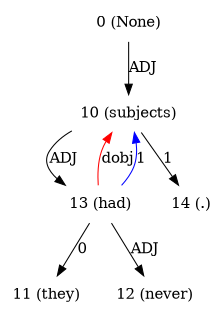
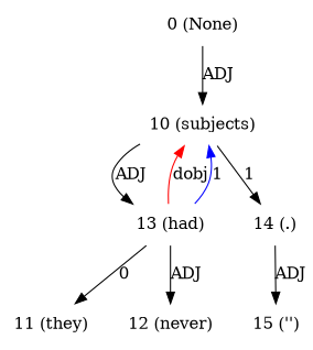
  digraph {
    node [shape=plaintext]
    edge [dir=forward]
    n1 [label="0 (None)"]
    n2 [label="10 (subjects)"]
    n3 [label="13 (had)"]
    n4 [label="14 (.)"]
    n5 [label="11 (they)"]
    n6 [label="12 (never)"]
+   n7 [label="15 ('')"]
    n1 -> n2 [label=ADJ]
    n2 -> n3 [label=ADJ]
    n2 -> n4 [label=1]
    n3 -> n2 [color=red label=dobj]
    n3 -> n2 [color=blue label=1]
    n3 -> n5 [label=0]
    n3 -> n6 [label=ADJ]
+   n4 -> n7 [label=ADJ]
  }
